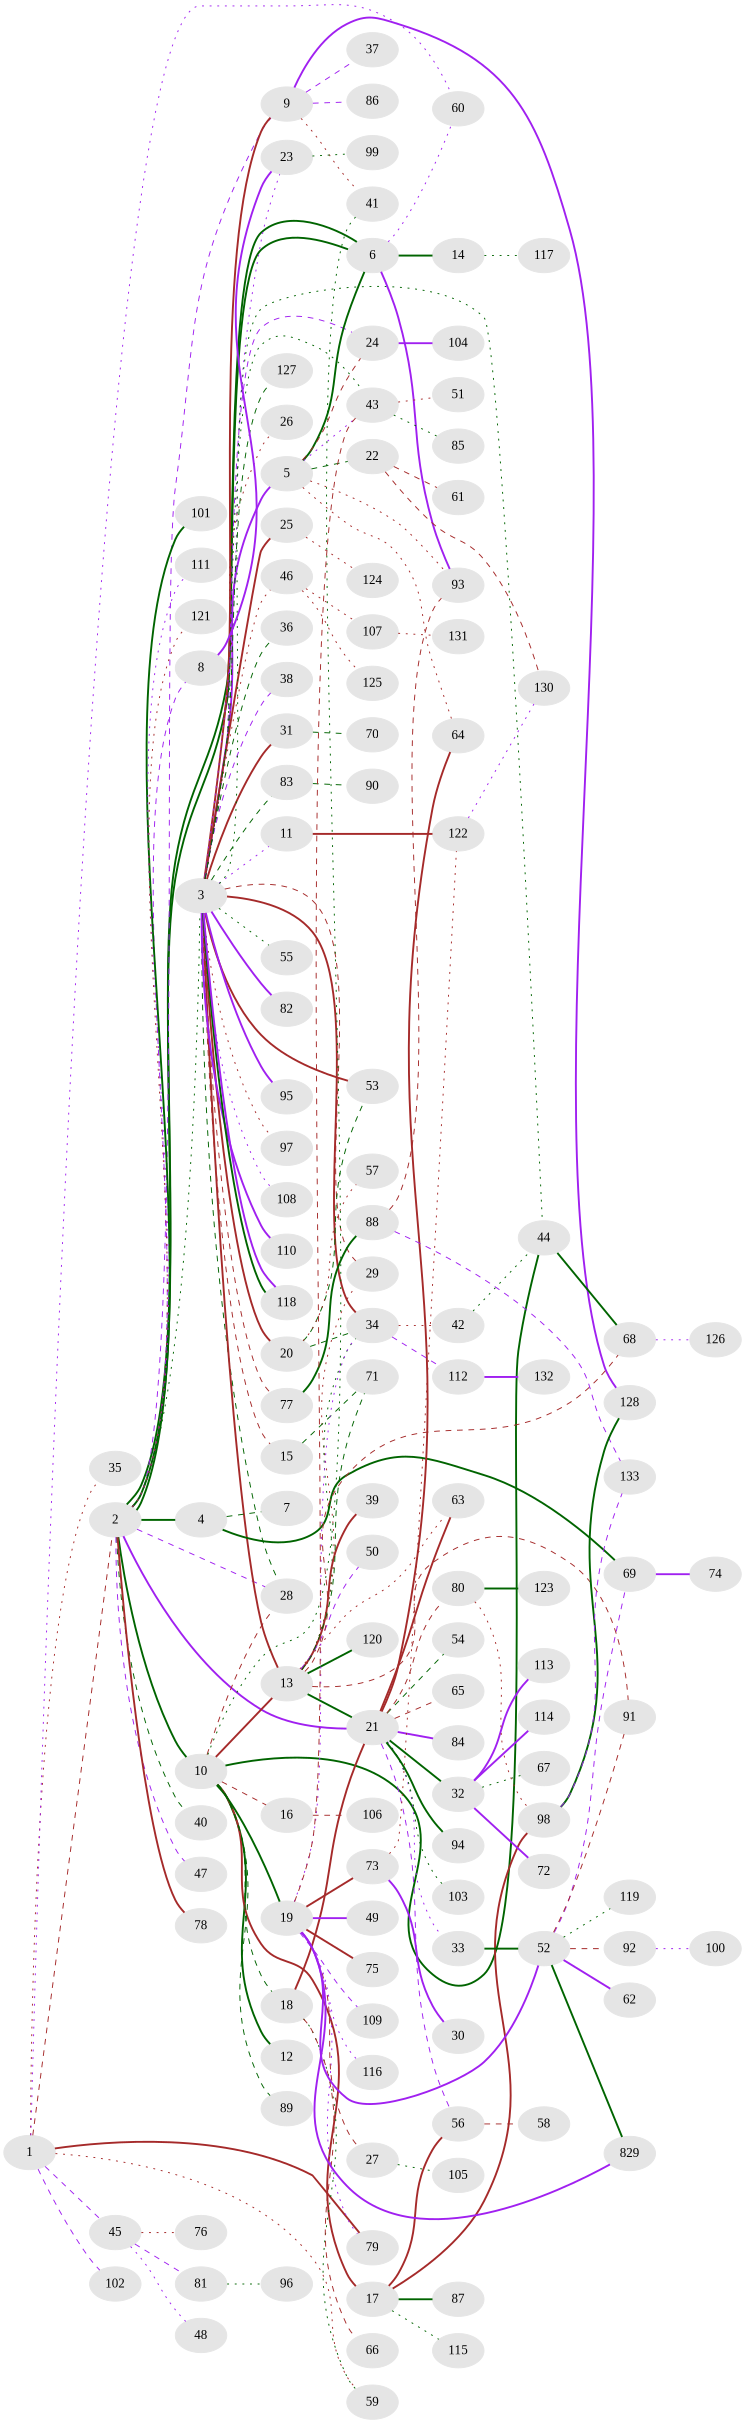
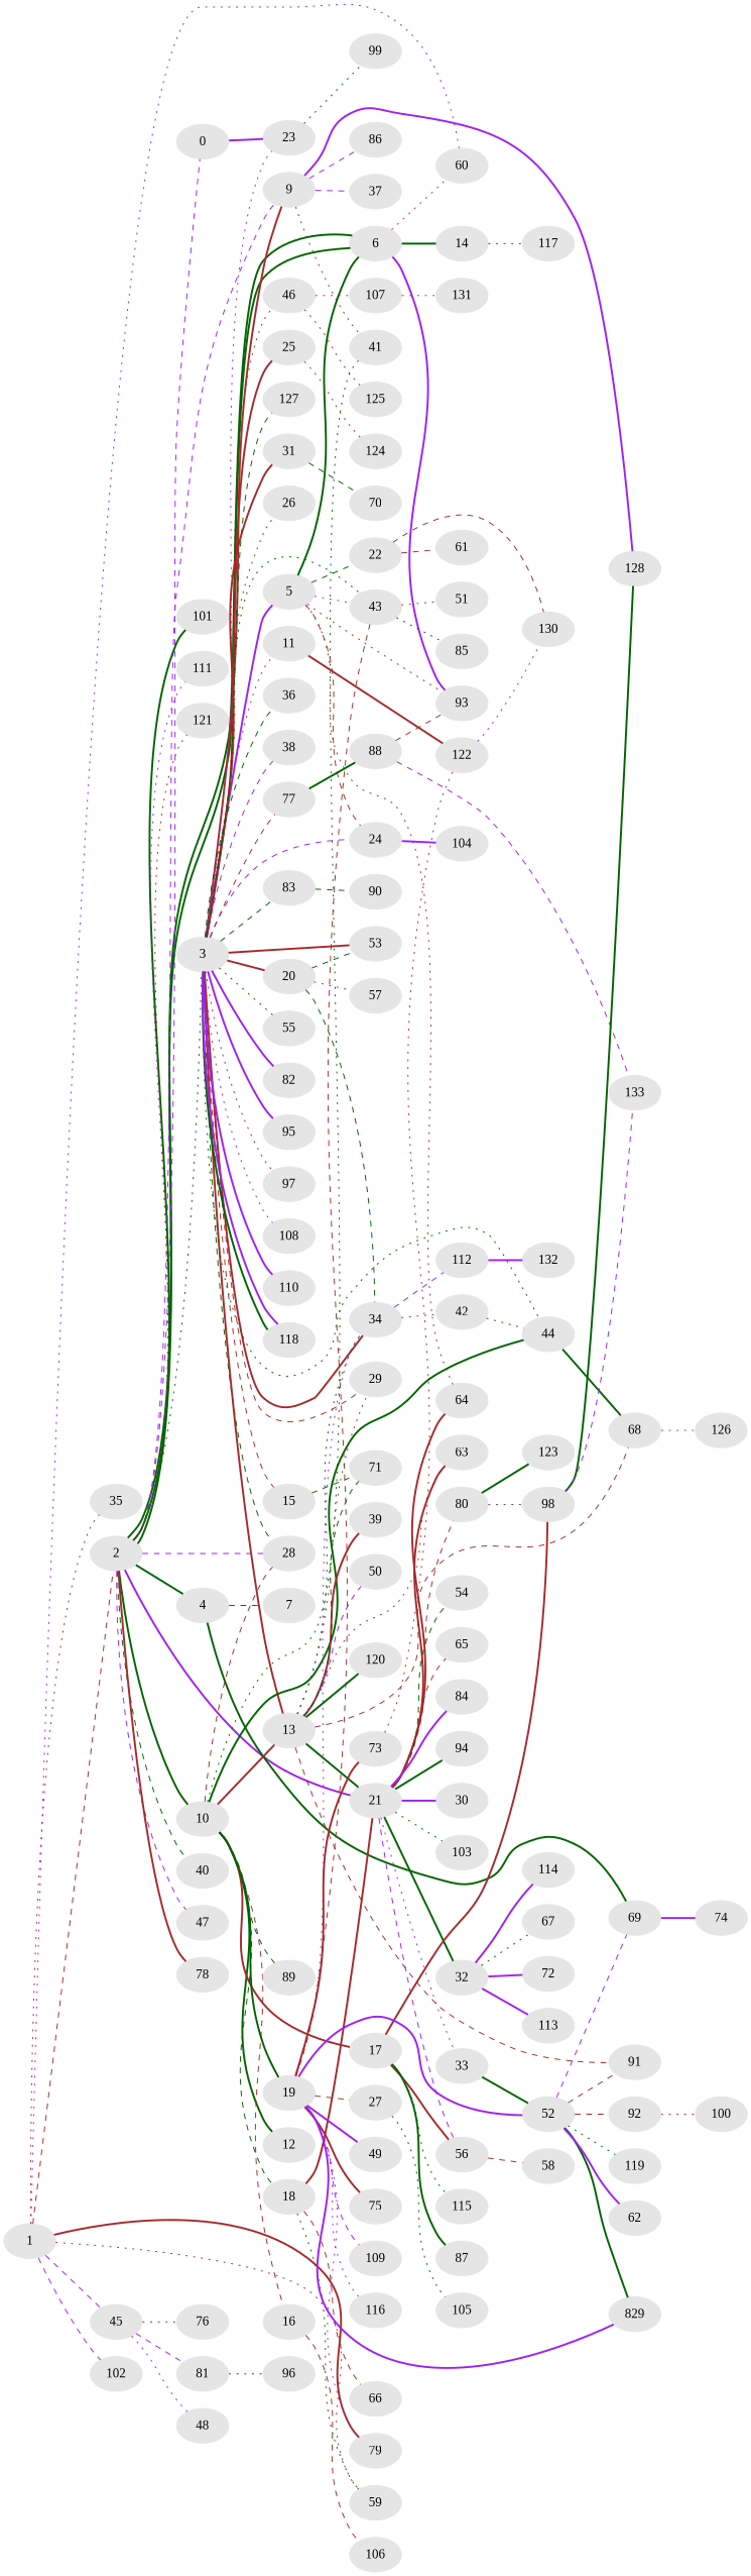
  graph {
    fontname="Liberation Serif"
    rankdir=LR
    node [color=gray90 fontname="Liberation Serif" style=filled]
    edge [color=brown fontname="Liberation Serif" style=bold]
    1
    2
    35
    45
    59
    60
    79
    102
    3
    4
    6
-   8
+   8 [label=0]
    9
    10
    21
    28
    40
    47
    78
    101
    111
    121
    48
    76
    81
    5
    11
    13
    15
    20
    23
    24
    25
    26
    29
    31
    34
    36
    38
    43
    44
    46
    53
    55
    77
    82
    83
    95
    97
    108
    110
    118
    127
    7
    69
    93
    14
    37
    41
    86
    128
    12
    16
    17
    18
    19
    89
    64
    63
    56
    30
    32
    33
    54
    65
    80
    84
    94
    103
    22
    122
    39
    50
    68
    71
    91
    120
    57
    99
    104
    124
    70
    42
    112
    51
    85
    107
    125
    88
    90
    74
    61
    130
    117
    106
    87
    98
    115
    66
    27
    49
    52
    73
    75
    109
    116
    n117 [label=829]
    126
    58
    133
    105
    62
    92
    119
    67
    72
    113
    114
    123
    132
    96
    131
    100
    1 -- 2 [style=dashed]
    1 -- 35 [style=dotted]
    1 -- 45 [color=purple style=dashed]
    1 -- 59 [style=dotted]
    1 -- 60 [color=purple style=dotted]
    1 -- 79
    1 -- 102 [color=purple style=dashed]
    2 -- 3 [color=darkgreen style=dotted]
    2 -- 4 [color=darkgreen]
    2 -- 6 [color=darkgreen]
    2 -- 6 [color=darkgreen]
    2 -- 8 [color=purple style=dashed]
    2 -- 9 [color=purple style=dashed]
    2 -- 10 [color=darkgreen]
    2 -- 21 [color=purple]
    2 -- 28 [color=purple style=dashed]
    2 -- 40 [color=darkgreen style=dashed]
    2 -- 47 [color=purple style=dashed]
    2 -- 78
    2 -- 101 [color=darkgreen]
    2 -- 111 [color=purple style=dotted]
    2 -- 121 [style=dotted]
    45 -- 48 [color=purple style=dotted]
    45 -- 76 [style=dotted]
    45 -- 81 [color=purple style=dashed]
    3 -- 9
    3 -- 28 [color=darkgreen style=dashed]
    3 -- 5 [color=purple]
    3 -- 11 [color=purple style=dotted]
    3 -- 13
    3 -- 15 [style=dashed]
    3 -- 20
    3 -- 23 [color=purple style=dotted]
    3 -- 24 [color=purple style=dashed]
    3 -- 25
    3 -- 26 [style=dotted]
    3 -- 29 [style=dashed]
    3 -- 31
    3 -- 34
    3 -- 36 [color=darkgreen style=dashed]
    3 -- 38 [color=purple style=dashed]
    3 -- 43 [color=darkgreen style=dotted]
    3 -- 44 [color=darkgreen style=dotted]
    3 -- 46 [style=dotted]
    3 -- 53
    3 -- 55 [color=darkgreen style=dotted]
    3 -- 77 [style=dashed]
    3 -- 82 [color=purple]
    3 -- 83 [color=darkgreen style=dashed]
    3 -- 95 [color=purple]
    3 -- 97 [style=dotted]
    3 -- 108 [color=purple style=dotted]
    3 -- 110 [color=purple]
    3 -- 118 [color=darkgreen]
    3 -- 118 [color=purple]
    3 -- 127 [color=darkgreen style=dashed]
    4 -- 7 [color=darkgreen style=dashed]
    4 -- 69 [color=darkgreen]
    6 -- 60 [color=purple style=dotted]
    6 -- 93 [color=purple]
    6 -- 14 [color=darkgreen]
    8 -- 23 [color=purple]
    9 -- 37 [color=purple style=dashed]
    9 -- 41 [style=dotted]
    9 -- 86 [color=purple style=dashed]
    9 -- 128 [color=purple]
    10 -- 28 [style=dashed]
    10 -- 13
    10 -- 44 [color=darkgreen]
    10 -- 41 [color=darkgreen style=dotted]
    10 -- 12 [color=darkgreen]
    10 -- 16 [style=dashed]
    10 -- 17
    10 -- 18 [color=darkgreen style=dashed]
    10 -- 19 [color=darkgreen]
    10 -- 89 [color=darkgreen style=dashed]
    21 -- 64
    21 -- 63
    21 -- 56 [color=purple style=dashed]
-   73 -- 30 [color=purple]
+   21 -- 30 [color=purple]
    21 -- 32 [color=darkgreen]
    21 -- 33 [color=purple style=dotted]
    21 -- 54 [color=darkgreen style=dashed]
    21 -- 65 [style=dashed]
    21 -- 80 [style=dashed]
    21 -- 84 [color=purple]
    21 -- 94 [color=darkgreen]
    21 -- 103 [color=darkgreen style=dotted]
    81 -- 96 [color=darkgreen style=dotted]
    5 -- 6 [color=darkgreen]
    5 -- 24 [style=dashed]
    5 -- 43 [color=purple style=dotted]
    5 -- 93 [style=dotted]
    5 -- 64 [style=dotted]
    5 -- 22 [color=darkgreen style=dashed]
    11 -- 122
    13 -- 21 [color=darkgreen]
    13 -- 29 [style=dotted]
    13 -- 34 [color=darkgreen style=dotted]
    13 -- 63 [style=dotted]
    13 -- 39
    13 -- 50 [color=purple style=dashed]
    13 -- 68 [style=dashed]
    13 -- 71 [color=darkgreen style=dashed]
    13 -- 91 [style=dashed]
    13 -- 120 [color=darkgreen]
    15 -- 71 [color=darkgreen style=dashed]
    20 -- 34 [color=darkgreen style=dashed]
    20 -- 53 [color=darkgreen style=dashed]
    20 -- 57 [style=dotted]
    23 -- 99 [color=darkgreen style=dotted]
    24 -- 104 [color=purple]
    25 -- 124 [style=dotted]
    31 -- 70 [color=darkgreen style=dashed]
    34 -- 42 [style=dotted]
    34 -- 112 [color=purple style=dashed]
    43 -- 51 [style=dotted]
    43 -- 85 [color=darkgreen style=dotted]
    44 -- 68 [color=darkgreen]
    46 -- 107 [style=dotted]
    46 -- 125 [style=dotted]
    77 -- 88 [color=darkgreen]
    83 -- 90 [color=darkgreen style=dashed]
    69 -- 74 [color=purple]
    14 -- 117 [color=darkgreen style=dotted]
    16 -- 106 [style=dashed]
    17 -- 56
    17 -- 87 [color=darkgreen]
    17 -- 98
    17 -- 115 [color=darkgreen style=dotted]
    18 -- 59 [color=darkgreen style=dotted]
    18 -- 21
    18 -- 66 [style=dashed]
    19 -- 79 [color=purple style=dotted]
    19 -- 34 [color=purple style=dotted]
    19 -- 43 [style=dashed]
    19 -- 27 [style=dashed]
    19 -- 49 [color=purple]
    19 -- 52 [color=purple]
    19 -- 73
    19 -- 75
    19 -- 109 [color=purple style=dashed]
    19 -- 116 [color=purple style=dotted]
    19 -- n117 [color=purple]
    56 -- 58 [style=dashed]
    32 -- 67 [color=darkgreen style=dotted]
    32 -- 72 [color=purple]
    32 -- 113 [color=purple]
    32 -- 114 [color=purple]
    33 -- 52 [color=darkgreen]
    80 -- 98 [style=dotted]
    80 -- 123 [color=darkgreen]
    22 -- 61 [style=dashed]
    22 -- 130 [style=dashed]
    122 -- 130 [color=purple style=dotted]
    68 -- 126 [color=purple style=dotted]
    42 -- 44 [color=darkgreen style=dotted]
    112 -- 132 [color=purple]
    107 -- 131 [style=dotted]
    88 -- 93 [style=dashed]
    88 -- 133 [color=purple style=dashed]
    98 -- 128 [color=darkgreen]
    98 -- 133 [color=purple style=dashed]
    27 -- 105 [color=darkgreen style=dotted]
    52 -- 69 [color=purple style=dashed]
    52 -- 91 [style=dashed]
    52 -- n117 [color=darkgreen]
    52 -- 62 [color=purple]
    52 -- 92 [style=dashed]
    52 -- 119 [color=darkgreen style=dotted]
    73 -- 122 [style=dotted]
    92 -- 100 [color=purple style=dotted]
  }
